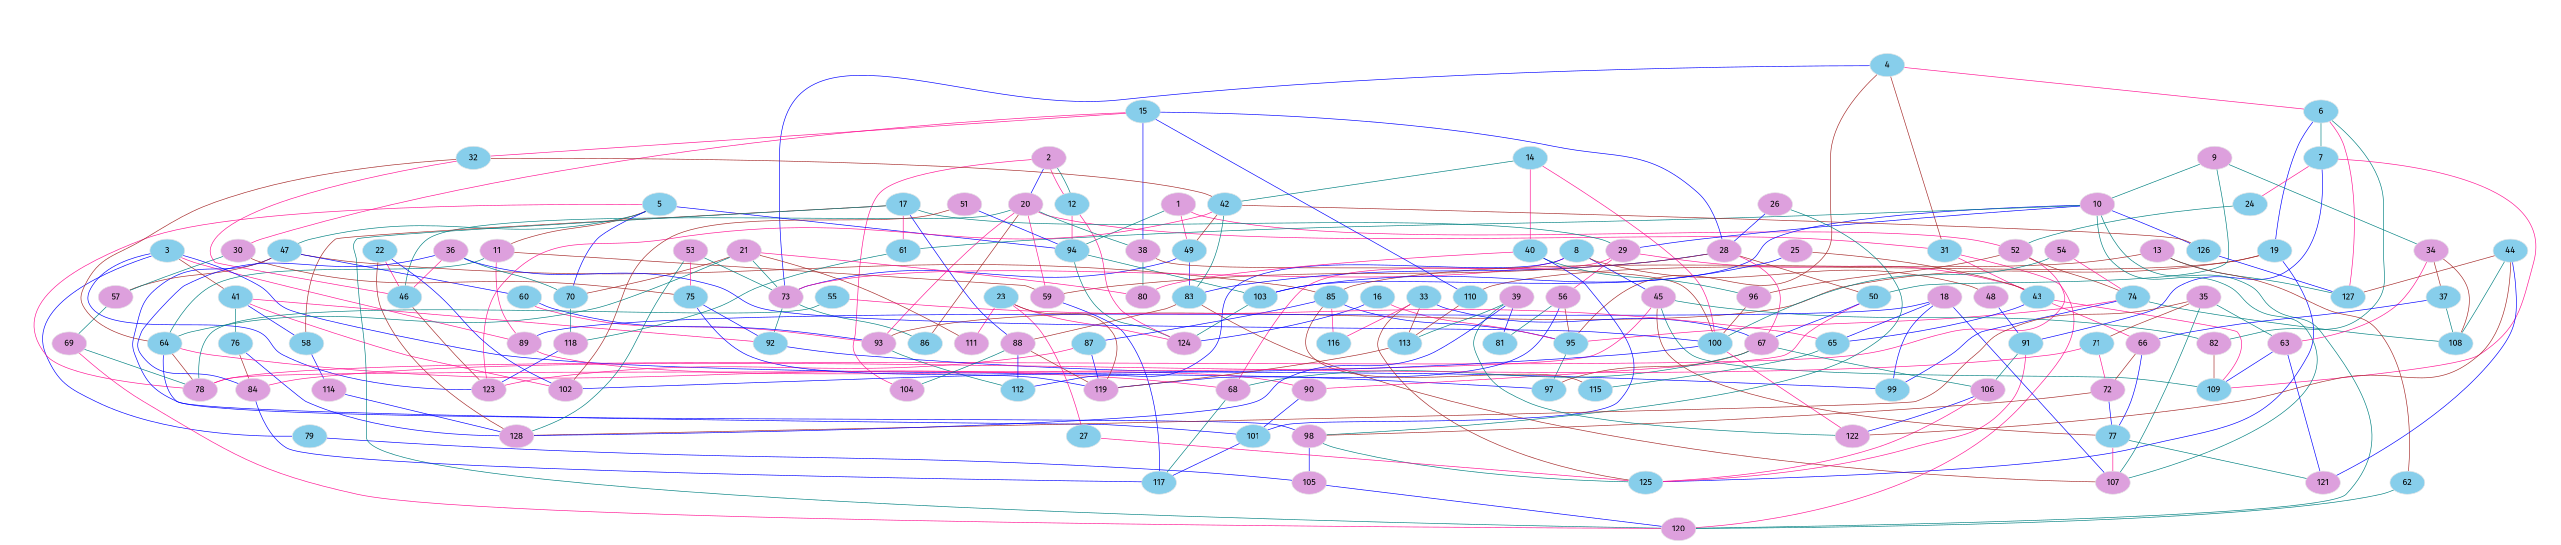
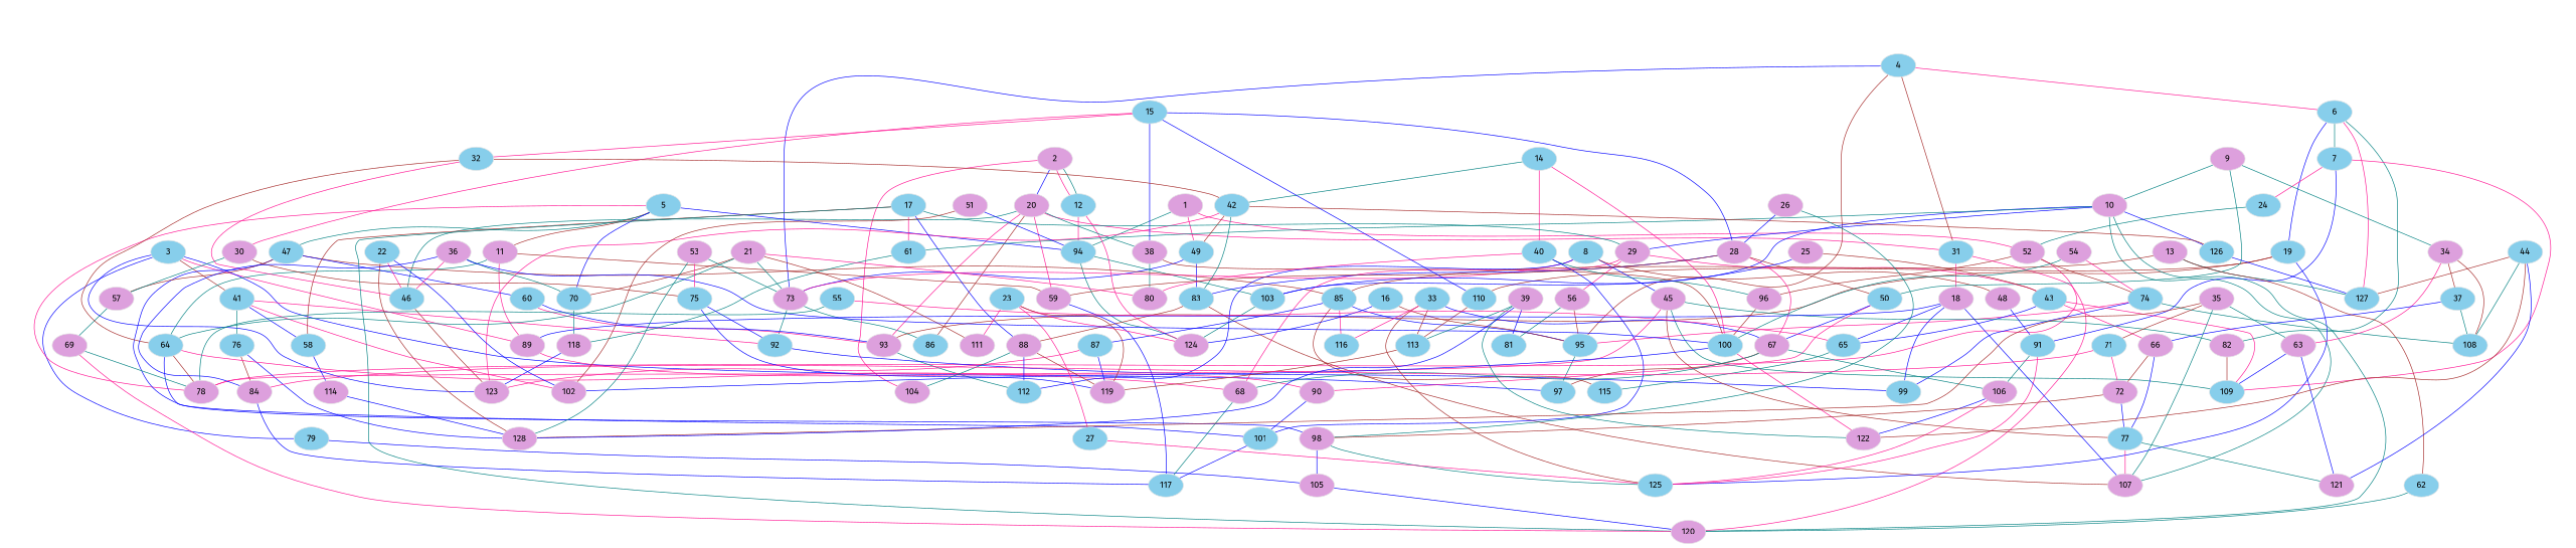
  graph {
    fontname="Fira Sans"
    node [color=gray90 fillcolor=skyblue fontname="Fira Sans" style=filled]
    edge [color=blue fontname="Fira Sans"]
    1 [fillcolor=plum]
    49
    52 [fillcolor=plum]
    94
    73 [fillcolor=plum]
    83
    78 [fillcolor=plum]
    96 [fillcolor=plum]
    74
    103
    124 [fillcolor=plum]
    2 [fillcolor=plum]
    12
    20 [fillcolor=plum]
    104 [fillcolor=plum]
    31
    59 [fillcolor=plum]
    38 [fillcolor=plum]
    93 [fillcolor=plum]
    46
    86
    3
    41
    79
    89 [fillcolor=plum]
    97
    123 [fillcolor=plum]
    58
    102 [fillcolor=plum]
    76
    92
    105 [fillcolor=plum]
    90 [fillcolor=plum]
    4
    6
    95
    7
    19
    82 [fillcolor=plum]
    127
    120 [fillcolor=plum]
    43
    5
    11 [fillcolor=plum]
    47
    70
    64
    85
    98 [fillcolor=plum]
    57 [fillcolor=plum]
    60
    118 [fillcolor=plum]
    24
    91
    109
    110
    125
    106 [fillcolor=plum]
    8
    45 [fillcolor=plum]
    48 [fillcolor=plum]
    112
    77
    9 [fillcolor=plum]
    10 [fillcolor=plum]
    34 [fillcolor=plum]
    50
    29 [fillcolor=plum]
    61
    107 [fillcolor=plum]
    126
    37
    63 [fillcolor=plum]
    108
    67 [fillcolor=plum]
    56 [fillcolor=plum]
    68 [fillcolor=plum]
    117
    101
    13 [fillcolor=plum]
    62
    116
    115
    87
    14
    40
    42
    100
    80 [fillcolor=plum]
    122 [fillcolor=plum]
    28 [fillcolor=plum]
    15
    30 [fillcolor=plum]
    32
    75
    113
    16
    17
    88 [fillcolor=plum]
    114 [fillcolor=plum]
    119 [fillcolor=plum]
    18 [fillcolor=plum]
    65
    99
    21 [fillcolor=plum]
    111 [fillcolor=plum]
    22
    128 [fillcolor=plum]
    23
    27
    25 [fillcolor=plum]
    66 [fillcolor=plum]
    26 [fillcolor=plum]
    81
    69 [fillcolor=plum]
    33
    121 [fillcolor=plum]
    35 [fillcolor=plum]
    71
    84 [fillcolor=plum]
    72 [fillcolor=plum]
    36 [fillcolor=plum]
    39 [fillcolor=plum]
    44
    51 [fillcolor=plum]
    53 [fillcolor=plum]
    54 [fillcolor=plum]
    55
    1 -- 49 [color=deeppink]
    1 -- 52 [color=deeppink]
    1 -- 94 [color=teal]
    49 -- 73
    49 -- 83
    52 -- 78 [color=deeppink]
    52 -- 96 [color=brown]
    52 -- 74 [color=brown]
    94 -- 103 [color=teal]
    94 -- 124 [color=teal]
    73 -- 86 [color=teal]
    73 -- 92 [color=teal]
    83 -- 107 [color=brown]
    83 -- 88 [color=brown]
    96 -- 100 [color=brown]
    74 -- 95 [color=deeppink]
    74 -- 108 [color=teal]
    74 -- 99
    103 -- 124 [color=teal]
    2 -- 12 [color=deeppink]
    2 -- 12 [color=teal]
    2 -- 20
    2 -- 104 [color=deeppink]
    12 -- 94 [color=deeppink]
    12 -- 124 [color=deeppink]
    20 -- 31 [color=deeppink]
    20 -- 59 [color=deeppink]
    20 -- 38 [color=teal]
    20 -- 93 [color=deeppink]
    20 -- 46 [color=teal]
    20 -- 86 [color=brown]
    31 -- 120 [color=deeppink]
-   31 -- 43 [color=deeppink]
+   31 -- 18 [color=deeppink]
    59 -- 117
    38 -- 100 [color=brown]
    38 -- 80 [color=teal]
    93 -- 112 [color=teal]
    46 -- 123 [color=brown]
    3 -- 41 [color=brown]
    3 -- 79
    3 -- 89 [color=deeppink]
    3 -- 97
    3 -- 123
    41 -- 58
    41 -- 102 [color=deeppink]
    41 -- 76 [color=teal]
    41 -- 92 [color=deeppink]
    79 -- 105
    89 -- 90 [color=deeppink]
    58 -- 114
    76 -- 128
    76 -- 84 [color=brown]
    92 -- 99
    105 -- 120
    90 -- 101
    4 -- 73
    4 -- 31 [color=brown]
    4 -- 6 [color=deeppink]
    4 -- 95 [color=brown]
    6 -- 7 [color=teal]
    6 -- 19
    6 -- 82 [color=teal]
    6 -- 127 [color=deeppink]
    95 -- 97 [color=teal]
    7 -- 24 [color=deeppink]
    7 -- 91
    7 -- 109 [color=deeppink]
    19 -- 93 [color=brown]
    19 -- 110 [color=brown]
    19 -- 125
    82 -- 109 [color=brown]
    43 -- 109 [color=deeppink]
    43 -- 65
    43 -- 66 [color=deeppink]
    5 -- 94
    5 -- 78 [color=deeppink]
    5 -- 11 [color=brown]
    5 -- 47 [color=teal]
    5 -- 70
    11 -- 59 [color=brown]
    11 -- 89 [color=deeppink]
    11 -- 64 [color=teal]
    47 -- 85 [color=brown]
    47 -- 98
    47 -- 57 [color=brown]
    47 -- 60
    70 -- 118 [color=teal]
    64 -- 78 [color=brown]
    64 -- 68 [color=deeppink]
    64 -- 101
    85 -- 95
    85 -- 116 [color=deeppink]
    85 -- 115 [color=brown]
    85 -- 87
    98 -- 105
    98 -- 125 [color=teal]
    57 -- 69 [color=teal]
    60 -- 93 [color=deeppink]
    60 -- 93
    118 -- 123
    24 -- 52 [color=teal]
    91 -- 125 [color=deeppink]
    91 -- 106 [color=teal]
    110 -- 113 [color=brown]
    106 -- 125 [color=deeppink]
    106 -- 122
    8 -- 73 [color=deeppink]
    8 -- 45
    8 -- 48 [color=brown]
    8 -- 112
    45 -- 78 [color=deeppink]
    45 -- 82 [color=teal]
    45 -- 109 [color=teal]
    45 -- 77 [color=brown]
    48 -- 91
    77 -- 107 [color=deeppink]
    77 -- 121 [color=teal]
    9 -- 10 [color=teal]
    9 -- 34 [color=teal]
    9 -- 50 [color=teal]
    10 -- 103
    10 -- 120 [color=teal]
    10 -- 29
    10 -- 61 [color=teal]
    10 -- 107 [color=teal]
    10 -- 126
    34 -- 37 [color=brown]
    34 -- 63 [color=deeppink]
    34 -- 108 [color=brown]
    50 -- 90 [color=deeppink]
    50 -- 67
    29 -- 43 [color=deeppink]
    29 -- 56 [color=deeppink]
    29 -- 68 [color=deeppink]
    61 -- 118 [color=teal]
    126 -- 127
    37 -- 108 [color=teal]
    37 -- 66
    63 -- 109
    63 -- 121
    67 -- 97 [color=brown]
    67 -- 106 [color=teal]
    67 -- 68 [color=teal]
    56 -- 95 [color=brown]
-   56 -- 119
    56 -- 81 [color=teal]
    68 -- 117 [color=teal]
    101 -- 117
    13 -- 127 [color=teal]
    13 -- 85 [color=brown]
    13 -- 62 [color=brown]
    62 -- 120 [color=teal]
    87 -- 123 [color=deeppink]
    87 -- 119
    14 -- 40 [color=deeppink]
    14 -- 42 [color=teal]
    14 -- 100 [color=deeppink]
    40 -- 96 [color=teal]
    40 -- 101
    40 -- 80 [color=deeppink]
    42 -- 49 [color=brown]
    42 -- 83 [color=teal]
    42 -- 123 [color=deeppink]
    42 -- 126 [color=brown]
    100 -- 102
    100 -- 122 [color=deeppink]
    28 -- 83
    28 -- 59 [color=brown]
    28 -- 50 [color=brown]
    28 -- 67 [color=deeppink]
    15 -- 38
    15 -- 110
    15 -- 28
    15 -- 30 [color=deeppink]
    15 -- 32 [color=deeppink]
    30 -- 57 [color=teal]
    30 -- 75 [color=brown]
    32 -- 46 [color=deeppink]
    32 -- 64 [color=brown]
    32 -- 42 [color=brown]
    75 -- 92
    75 -- 119
    113 -- 119 [color=brown]
    16 -- 124
-   16 -- 95 [color=deeppink]
+   16 -- 95 [color=brown]
    17 -- 58 [color=brown]
    17 -- 120 [color=teal]
    17 -- 29 [color=teal]
    17 -- 61 [color=deeppink]
    17 -- 88
    88 -- 104 [color=teal]
    88 -- 112
    88 -- 119 [color=brown]
    114 -- 128
    18 -- 89
    18 -- 107
    18 -- 65
    18 -- 99
    65 -- 115 [color=teal]
    21 -- 73 [color=teal]
    21 -- 70 [color=brown]
    21 -- 64 [color=teal]
    21 -- 80 [color=deeppink]
    21 -- 111 [color=brown]
    22 -- 46 [color=deeppink]
    22 -- 102
    22 -- 128 [color=brown]
    23 -- 124 [color=deeppink]
    23 -- 119 [color=brown]
    23 -- 111 [color=deeppink]
    23 -- 27 [color=deeppink]
    27 -- 125 [color=deeppink]
    25 -- 103
    25 -- 43 [color=brown]
    66 -- 77
    66 -- 72 [color=brown]
    26 -- 98 [color=teal]
    26 -- 28
    69 -- 78 [color=teal]
    69 -- 120 [color=deeppink]
    33 -- 125 [color=brown]
    33 -- 67
    33 -- 116 [color=deeppink]
    33 -- 113 [color=brown]
    35 -- 107 [color=teal]
    35 -- 63 [color=teal]
    35 -- 128 [color=brown]
    35 -- 71 [color=brown]
    71 -- 84 [color=deeppink]
    71 -- 72 [color=deeppink]
    84 -- 117
    72 -- 98 [color=brown]
    72 -- 77
    36 -- 46 [color=deeppink]
    36 -- 70 [color=teal]
    36 -- 100
    36 -- 84
    39 -- 122 [color=teal]
    39 -- 113 [color=teal]
    39 -- 128
    39 -- 81
    44 -- 127 [color=brown]
    44 -- 108 [color=teal]
    44 -- 122 [color=brown]
    44 -- 121
    51 -- 94
    51 -- 102 [color=brown]
    53 -- 73 [color=teal]
    53 -- 75 [color=deeppink]
    53 -- 128 [color=teal]
    54 -- 74 [color=deeppink]
    54 -- 100 [color=teal]
    55 -- 78 [color=teal]
    55 -- 65 [color=deeppink]
  }
